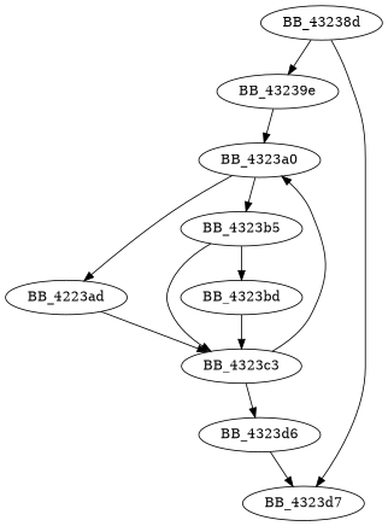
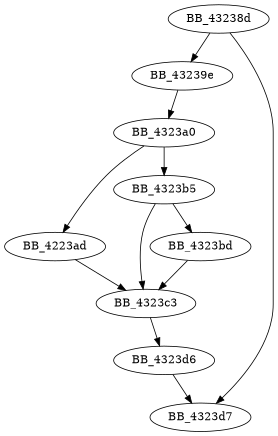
  digraph {
    fontname="DejaVu Serif"
    node [fontname="DejaVu Serif"]
    edge [fontname="DejaVu Serif"]
    BB_43238d
    BB_43239e
    BB_4323d7
    n4 [label=BB_4323a0]
    n5 [label=BB_4223ad]
    BB_4323b5
    BB_4323c3
    BB_4323bd
    BB_4323d6
    BB_43238d -> BB_43239e
    BB_43238d -> BB_4323d7
    BB_43239e -> n4
    n4 -> n5
    n4 -> BB_4323b5
    n5 -> BB_4323c3
    BB_4323b5 -> BB_4323c3
    BB_4323b5 -> BB_4323bd
-   BB_4323c3 -> n4
    BB_4323c3 -> BB_4323d6
    BB_4323bd -> BB_4323c3
    BB_4323d6 -> BB_4323d7
  }
